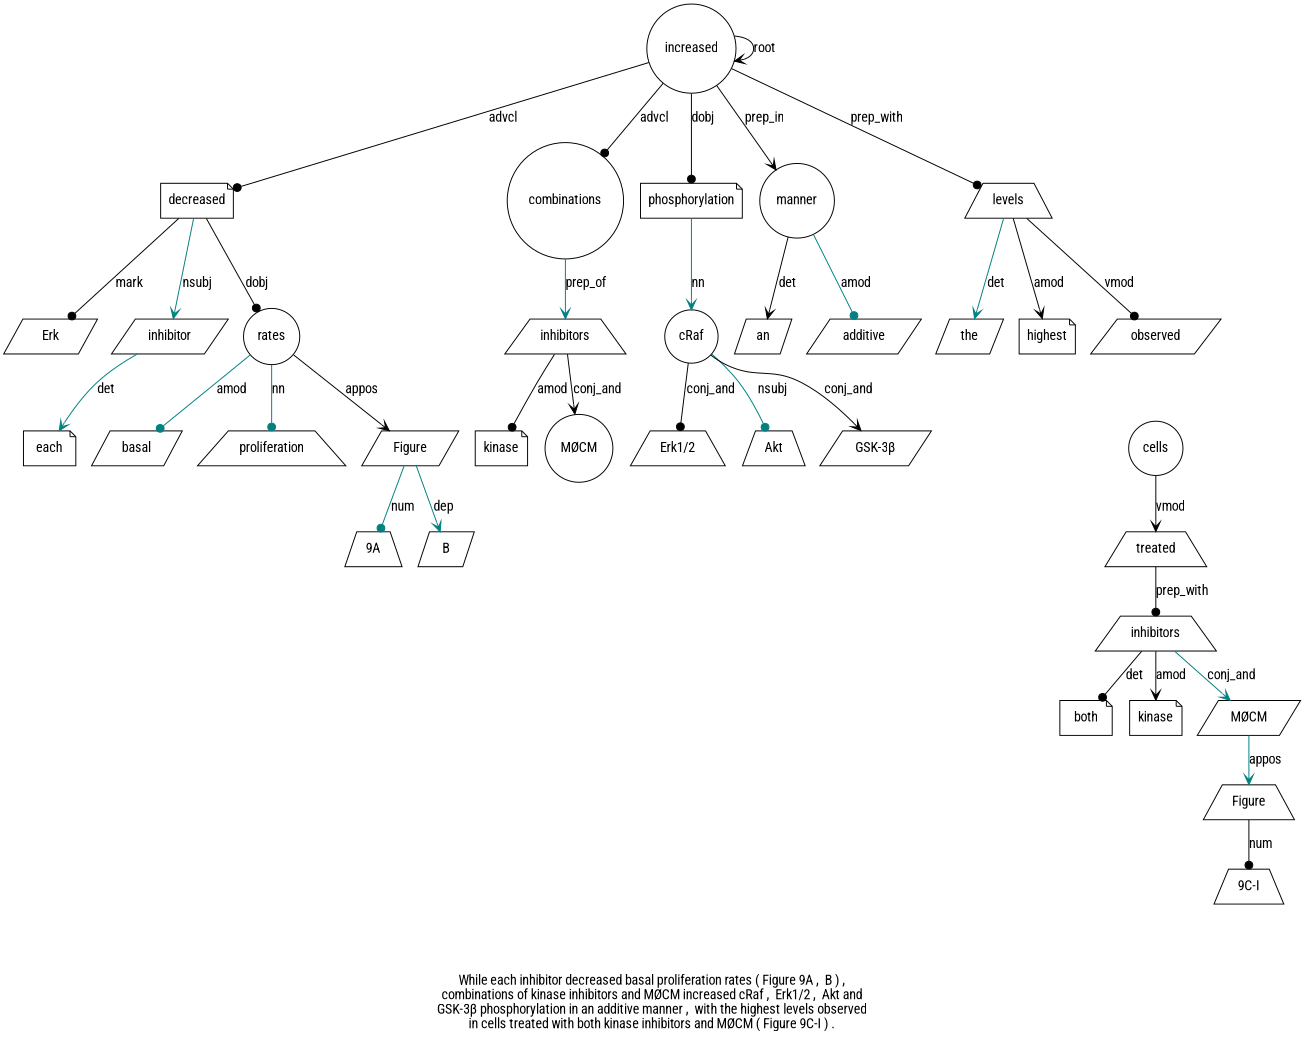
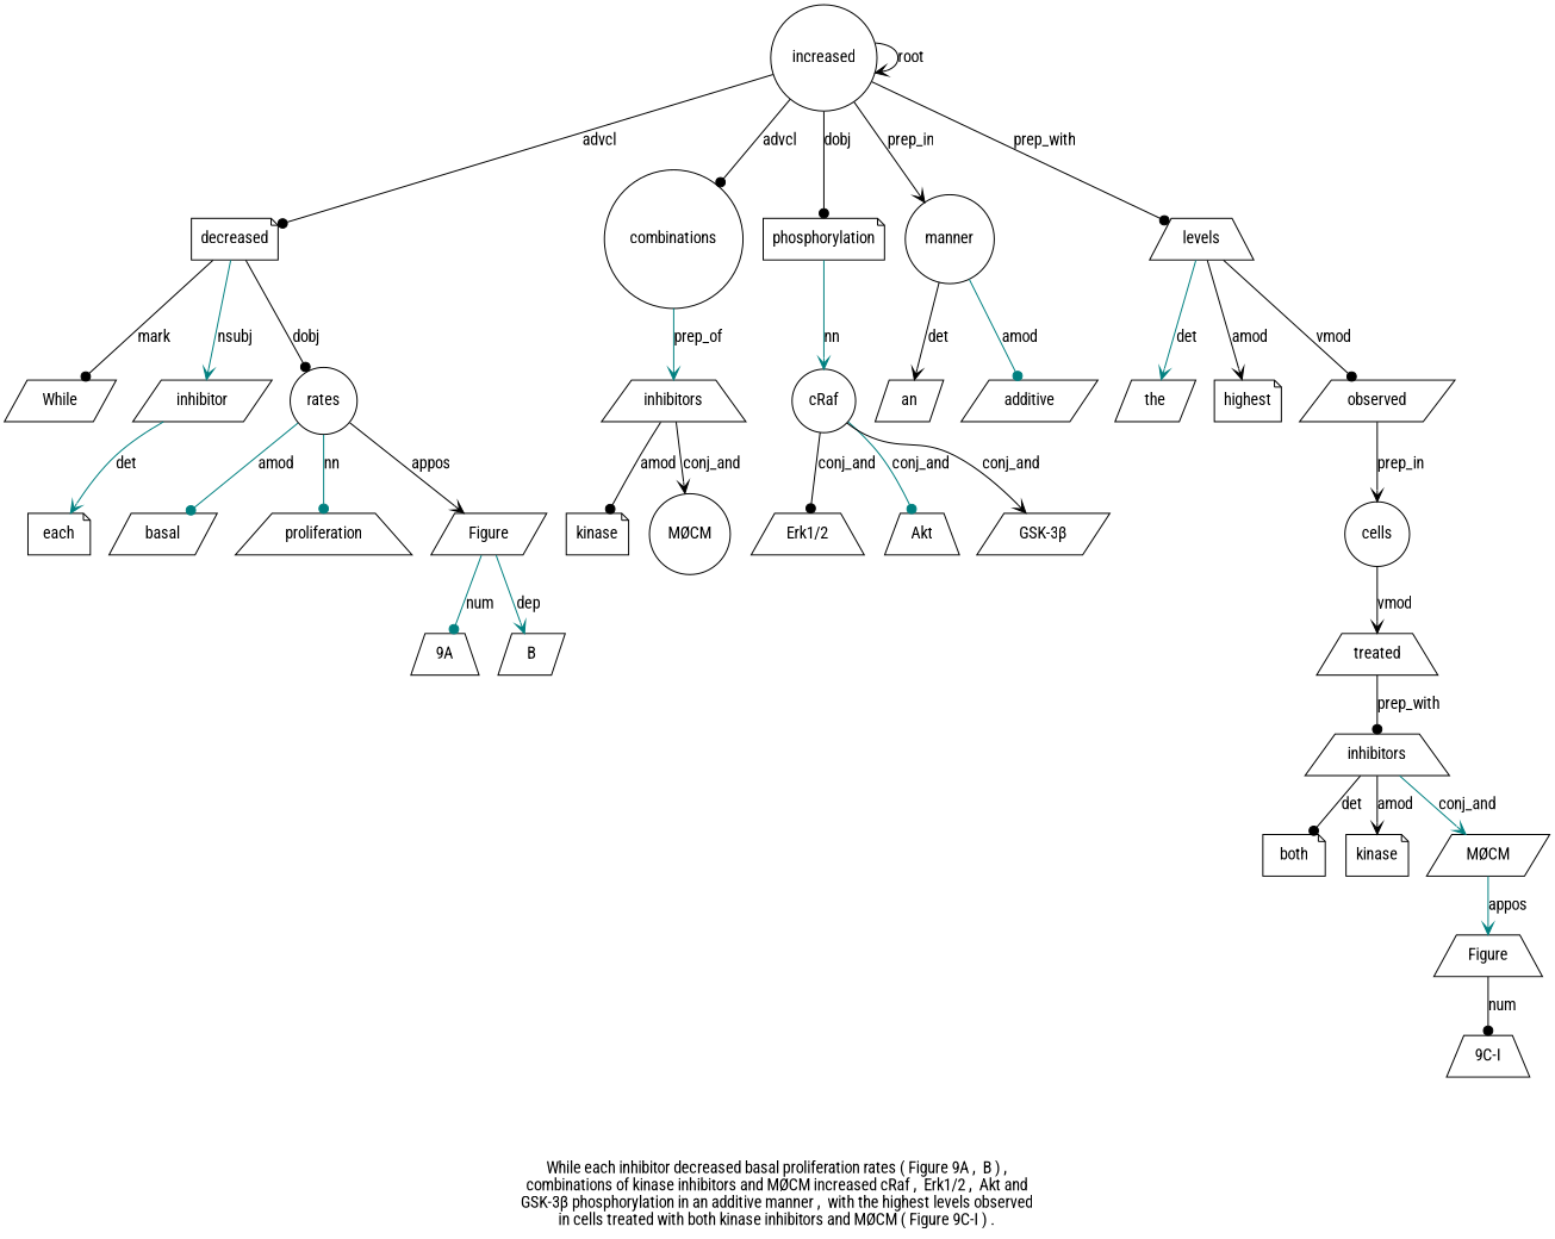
  digraph {
    fontname="Roboto Condensed"
    label="While each inhibitor decreased basal proliferation rates ( Figure 9A ,  B ) ,\ncombinations of kinase inhibitors and MØCM increased cRaf ,  Erk1/2 ,  Akt and\nGSK-3β phosphorylation in an additive manner ,  with the highest levels observed\nin cells treated with both kinase inhibitors and MØCM ( Figure 9C-I ) ."
    node [fillcolor=white fontname="Roboto Condensed" shape=parallelogram style=filled]
    edge [arrowhead=vee color=black fontname="Roboto Condensed"]
    n1 [label=decreased shape=note]
-   n2 [label=Erk]
+   n2 [label=While]
    n3 [label=inhibitor]
    n4 [label=rates shape=circle]
    n5 [label=each shape=note]
    n6 [label=basal]
    n7 [label=proliferation shape=trapezium]
    n8 [label=Figure]
    n9 [label=increased shape=circle]
    n10 [label=combinations shape=circle]
    n11 [label=phosphorylation shape=note]
    n12 [label=manner shape=circle]
    n13 [label=levels shape=trapezium]
    n14 [label=inhibitors shape=trapezium]
    n15 [label=cRaf shape=circle]
    n16 [label=an]
    n17 [label=additive]
    n18 [label=the]
    n19 [label=highest shape=note]
    n20 [label=observed]
    n21 [label="9A" shape=trapezium]
    n22 [label=B]
    n23 [label=kinase shape=note]
    n24 [label="MØCM" shape=circle]
    n25 [label="Erk1/2" shape=trapezium]
    n26 [label=Akt shape=trapezium]
    n27 [label="GSK-3β"]
    n28 [label=cells shape=circle]
    n29 [label=treated shape=trapezium]
    n30 [label=inhibitors shape=trapezium]
    n31 [label=both shape=note]
    n32 [label=kinase shape=note]
    n33 [label="MØCM"]
    n34 [label=Figure shape=trapezium]
    n35 [label="9C-I" shape=trapezium]
    n1 -> n2 [arrowhead=dot label=mark]
    n1 -> n3 [color=teal label=nsubj]
    n1 -> n4 [arrowhead=dot label=dobj]
    n3 -> n5 [color=teal label=det]
    n4 -> n6 [arrowhead=dot color=teal label=amod]
    n4 -> n7 [arrowhead=dot color=teal label=nn]
    n4 -> n8 [label=appos]
    n8 -> n21 [arrowhead=dot color=teal label=num]
    n8 -> n22 [color=teal label=dep]
    n9 -> n1 [arrowhead=dot label=advcl]
    n9 -> n9 [label=root]
    n9 -> n10 [arrowhead=dot label=advcl]
    n9 -> n11 [arrowhead=dot label=dobj]
    n9 -> n12 [label=prep_in]
    n9 -> n13 [arrowhead=dot label=prep_with]
    n10 -> n14 [color=teal label=prep_of]
    n11 -> n15 [color=teal label=nn]
    n12 -> n16 [label=det]
    n12 -> n17 [arrowhead=dot color=teal label=amod]
    n13 -> n18 [color=teal label=det]
    n13 -> n19 [label=amod]
    n13 -> n20 [arrowhead=dot label=vmod]
    n14 -> n23 [arrowhead=dot label=amod]
    n14 -> n24 [label=conj_and]
    n15 -> n25 [arrowhead=dot label=conj_and]
-   n15 -> n26 [arrowhead=dot color=teal label=nsubj]
+   n15 -> n26 [arrowhead=dot color=teal label=conj_and]
    n15 -> n27 [label=conj_and]
+   n20 -> n28 [label=prep_in]
    n28 -> n29 [label=vmod]
    n29 -> n30 [arrowhead=dot label=prep_with]
    n30 -> n31 [arrowhead=dot label=det]
    n30 -> n32 [label=amod]
    n30 -> n33 [color=teal label=conj_and]
    n33 -> n34 [color=teal label=appos]
    n34 -> n35 [arrowhead=dot label=num]
  }
